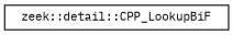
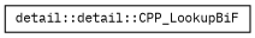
  digraph {
    rankdir=LR
    fontname="IBM Plex Mono"
-   n1 [color=black fillcolor=white fontname="IBM Plex Mono" fontsize=10 height=0.2 label="zeek::detail::CPP_LookupBiF" shape=record style=filled width=0.4]
+   n1 [color=black fillcolor=white fontname="IBM Plex Mono" fontsize=10 height=0.2 label="detail::detail::CPP_LookupBiF" shape=record style=filled width=0.4]
  }
